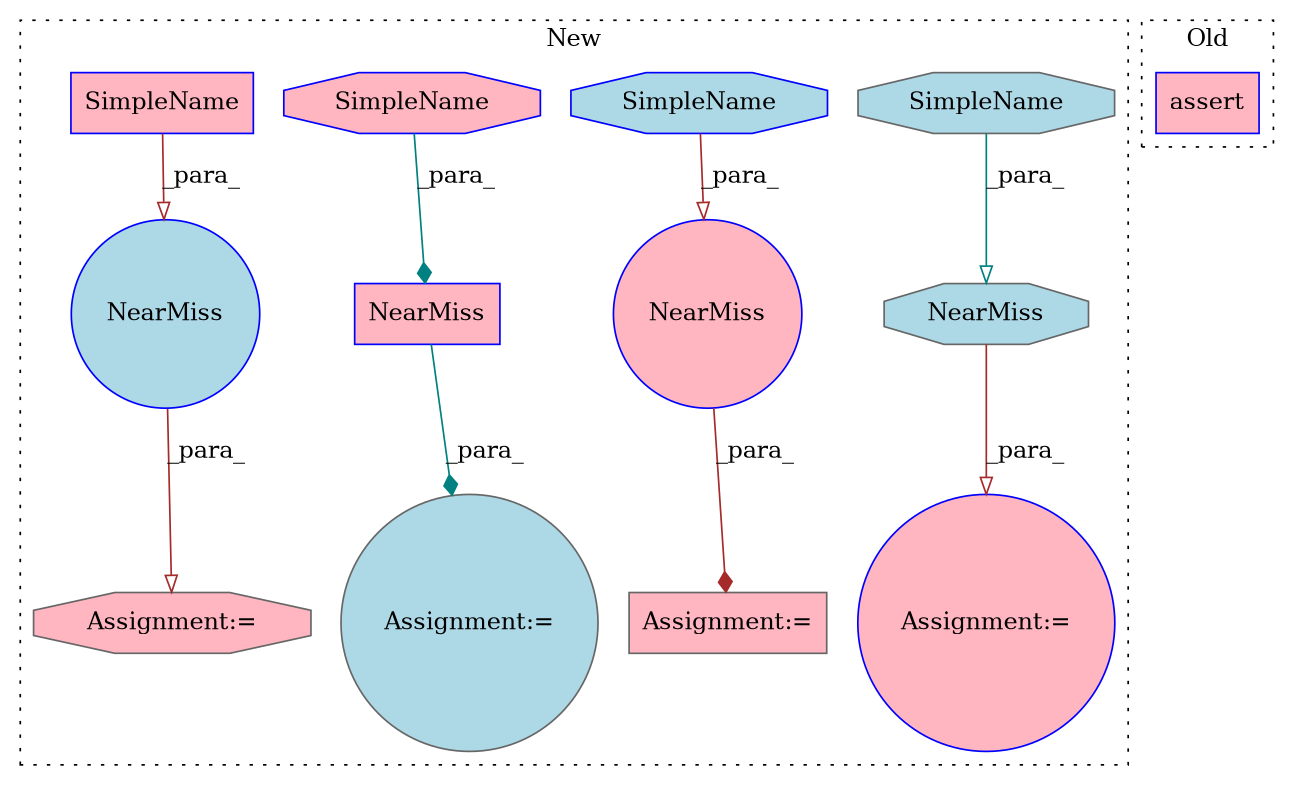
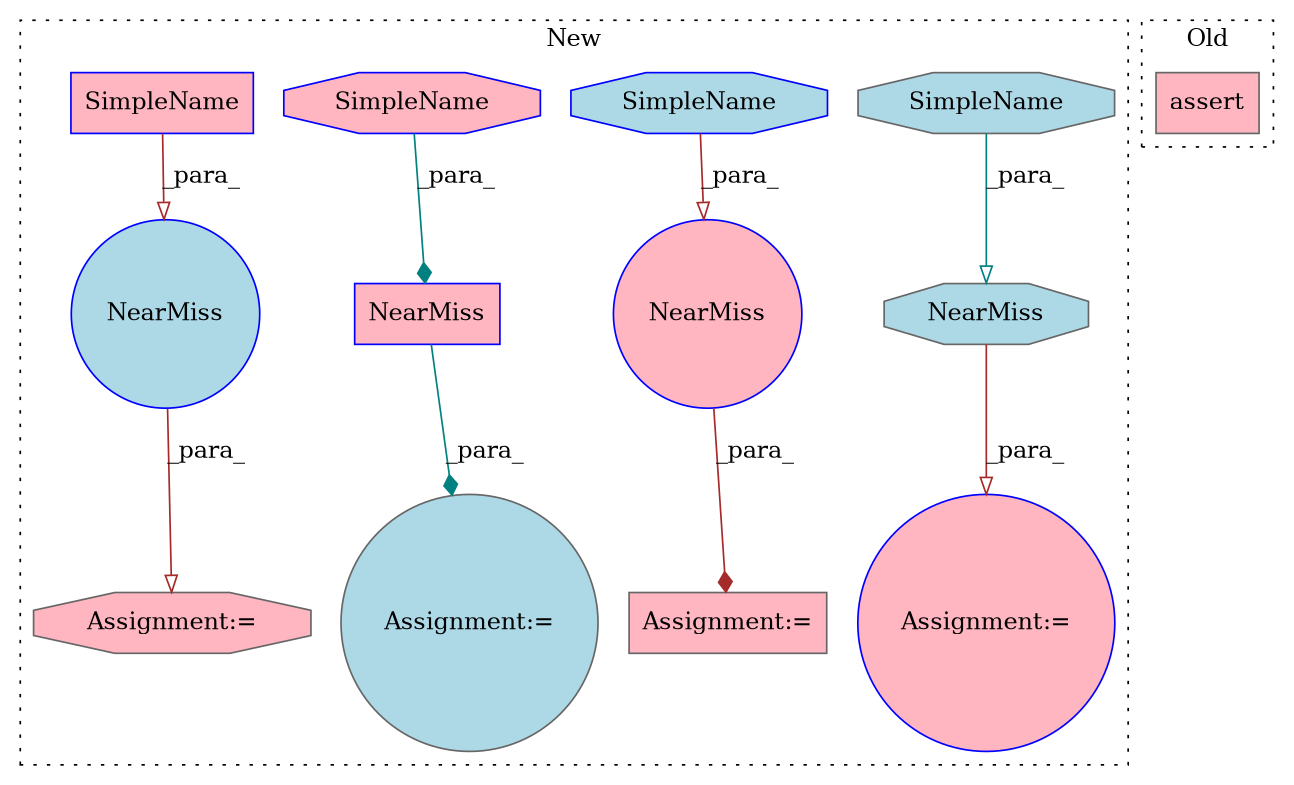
  digraph {
    node [a=32 l="9,1" shape=octagon style=filled fillcolor=lightpink color=blue]
    edge [color=brown arrowhead=onormal]
    n1 [label=NearMiss s="982,1005" shape=circle]
    n2 [a=7 l=1 label="Assignment:=" s=981 shape=box color=gray40]
    n3 [label=NearMiss s="888,911" shape=circle fillcolor=lightblue]
    n4 [a=7 l=1 label="Assignment:=" s=887 color=gray40]
    n5 [label=NearMiss s="794,817" shape=box]
    n6 [a=7 l=1 label="Assignment:=" s=793 shape=circle fillcolor=lightblue color=gray40]
    n7 [label=NearMiss s="1091,1114" fillcolor=lightblue color=gray40]
    n8 [a=7 l=1 label="Assignment:=" s=1090 shape=circle]
    n9 [a=42 l=8 label=SimpleName s=1106 fillcolor=lightblue color=gray40]
    n10 [a=42 l=8 label=SimpleName s=997 fillcolor=lightblue]
    n11 [a=42 l=8 label=SimpleName s=809]
    n12 [a=42 l=8 label=SimpleName s=903 shape=box]
-   n13 [l="14,1" label=assert s="943,982" shape=box]
+   n13 [l="14,1" label=assert s="943,982" shape=box color=gray40]
    subgraph cluster_1 {
      label=New
      style=dotted
      n1
      n2
      n3
      n4
      n5
      n6
      n7
      n8
      n9
      n10
      n11
      n12
    }
    subgraph cluster_2 {
      label=Old
      style=dotted
      n13
    }
    n1 -> n2 [label=_para_ arrowhead=diamond]
    n3 -> n4 [label=_para_]
    n5 -> n6 [label=_para_ color=teal arrowhead=diamond]
    n7 -> n8 [label=_para_]
    n9 -> n7 [label=_para_ color=teal]
    n10 -> n1 [label=_para_]
    n11 -> n5 [label=_para_ color=teal arrowhead=diamond]
    n12 -> n3 [label=_para_]
  }
